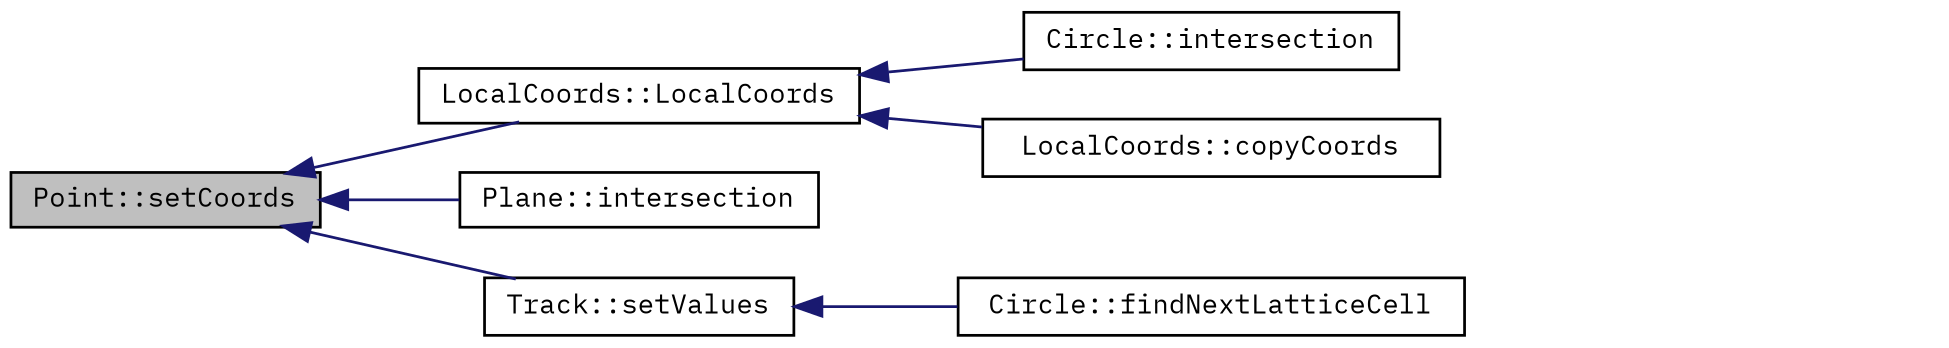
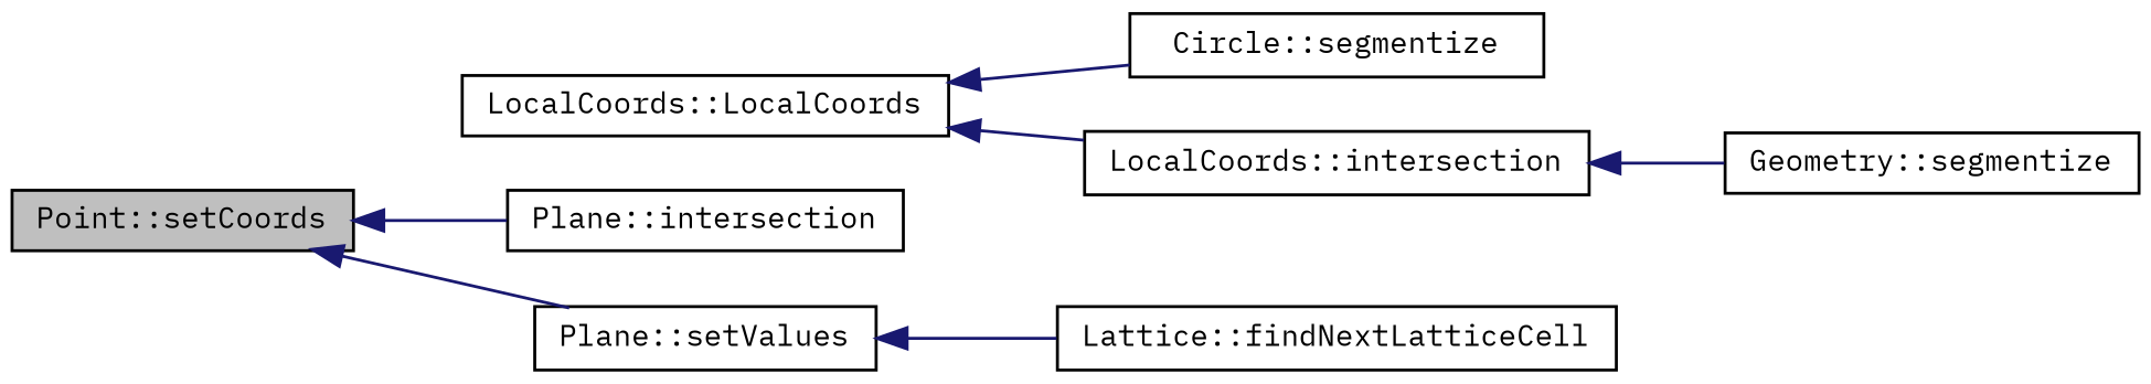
  digraph {
    fontname="IBM Plex Mono"
    rankdir=LR
    node [color=black fillcolor=white fontname="IBM Plex Mono" fontsize=10 shape=record style=filled]
    edge [color=midnightblue dir=back fontname="IBM Plex Mono" fontsize=10 labelfontname=Helvetica labelfontsize=10 style=solid]
    n1 [fillcolor=grey75 fontcolor=black height=0.2 label="Point::setCoords" width=0.4]
    n2 [height=0.2 label="LocalCoords::LocalCoords" width=0.4]
    n3 [height=0.2 label="Plane::intersection" width=0.4]
-   n4 [height=0.2 label="Track::setValues" width=0.4]
-   n5 [height=0.2 label="Circle::intersection" width=0.4]
-   n6 [height=0.2 label="LocalCoords::copyCoords" width=0.4]
-   n7 [height=0.2 label="Circle::findNextLatticeCell" width=0.4]
-   n1 -> n2
+   n4 [height=0.2 label="Plane::setValues" width=0.4]
+   n5 [height=0.2 label="Circle::segmentize" width=0.4]
+   n6 [height=0.2 label="LocalCoords::intersection" width=0.4]
+   n7 [height=0.2 label="Lattice::findNextLatticeCell" width=0.4]
+   n8 [height=0.2 label="Geometry::segmentize" width=0.4]
    n1 -> n3
    n1 -> n4
    n2 -> n5
    n2 -> n6
    n4 -> n7
+   n6 -> n8
  }
